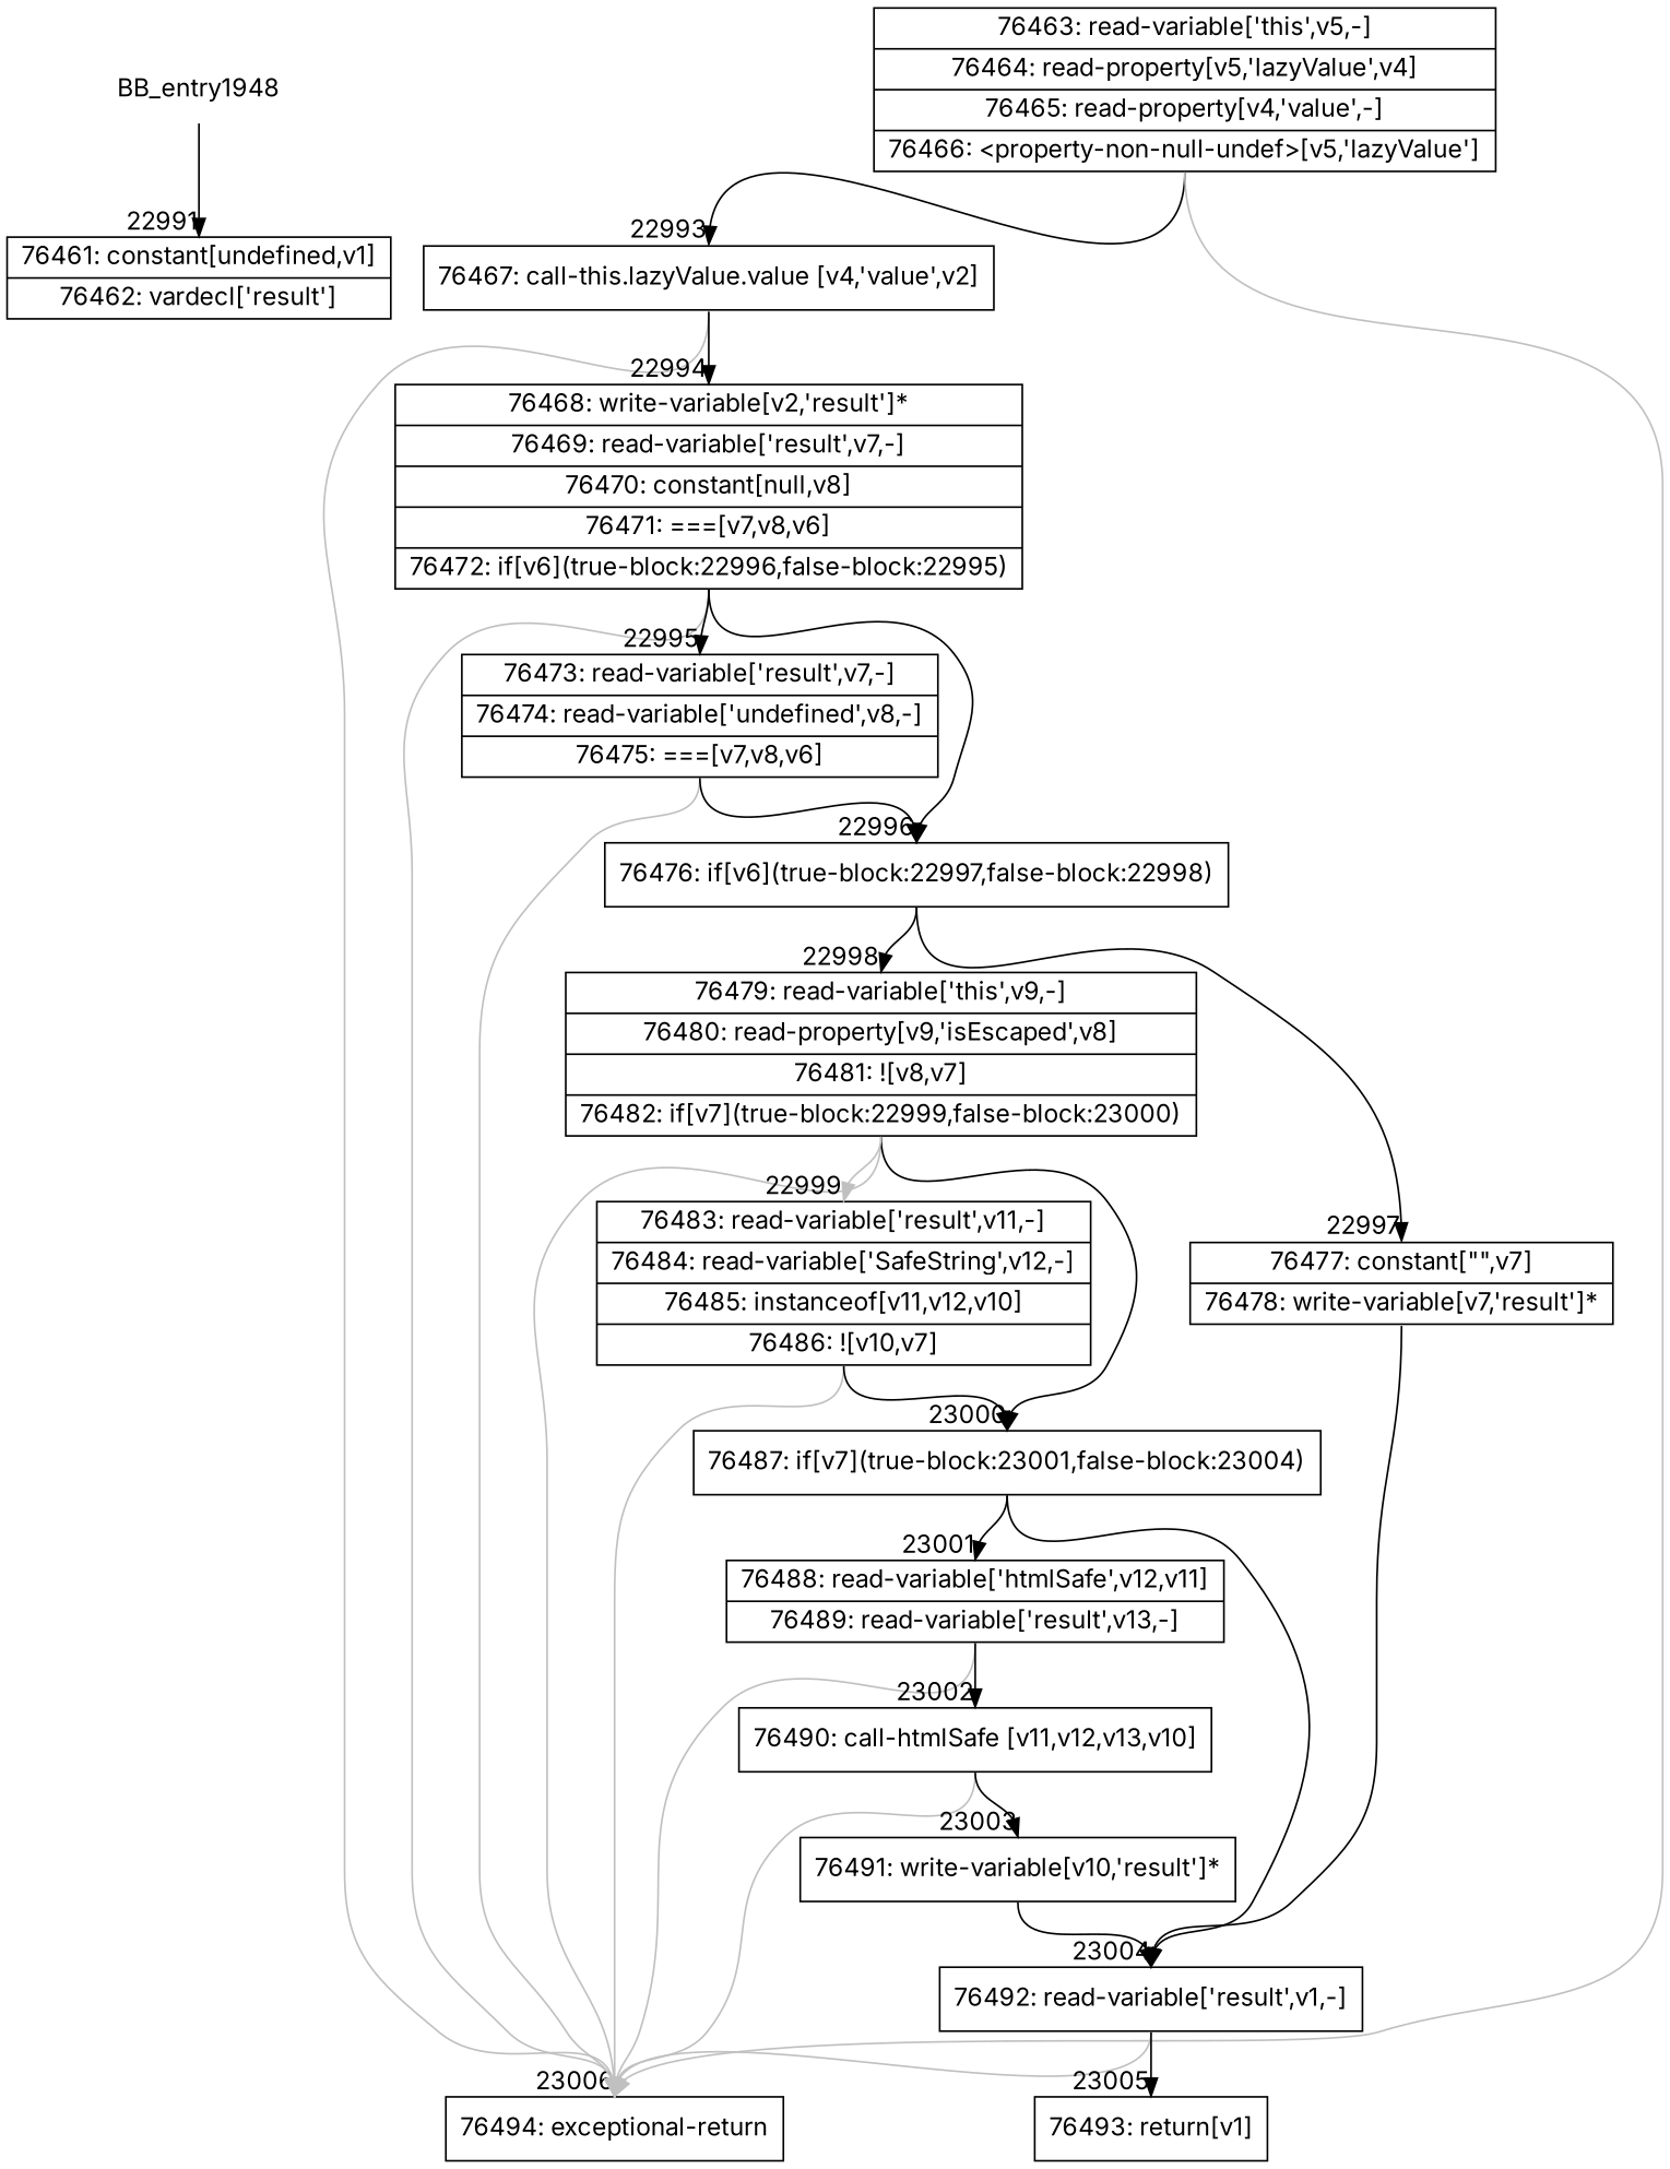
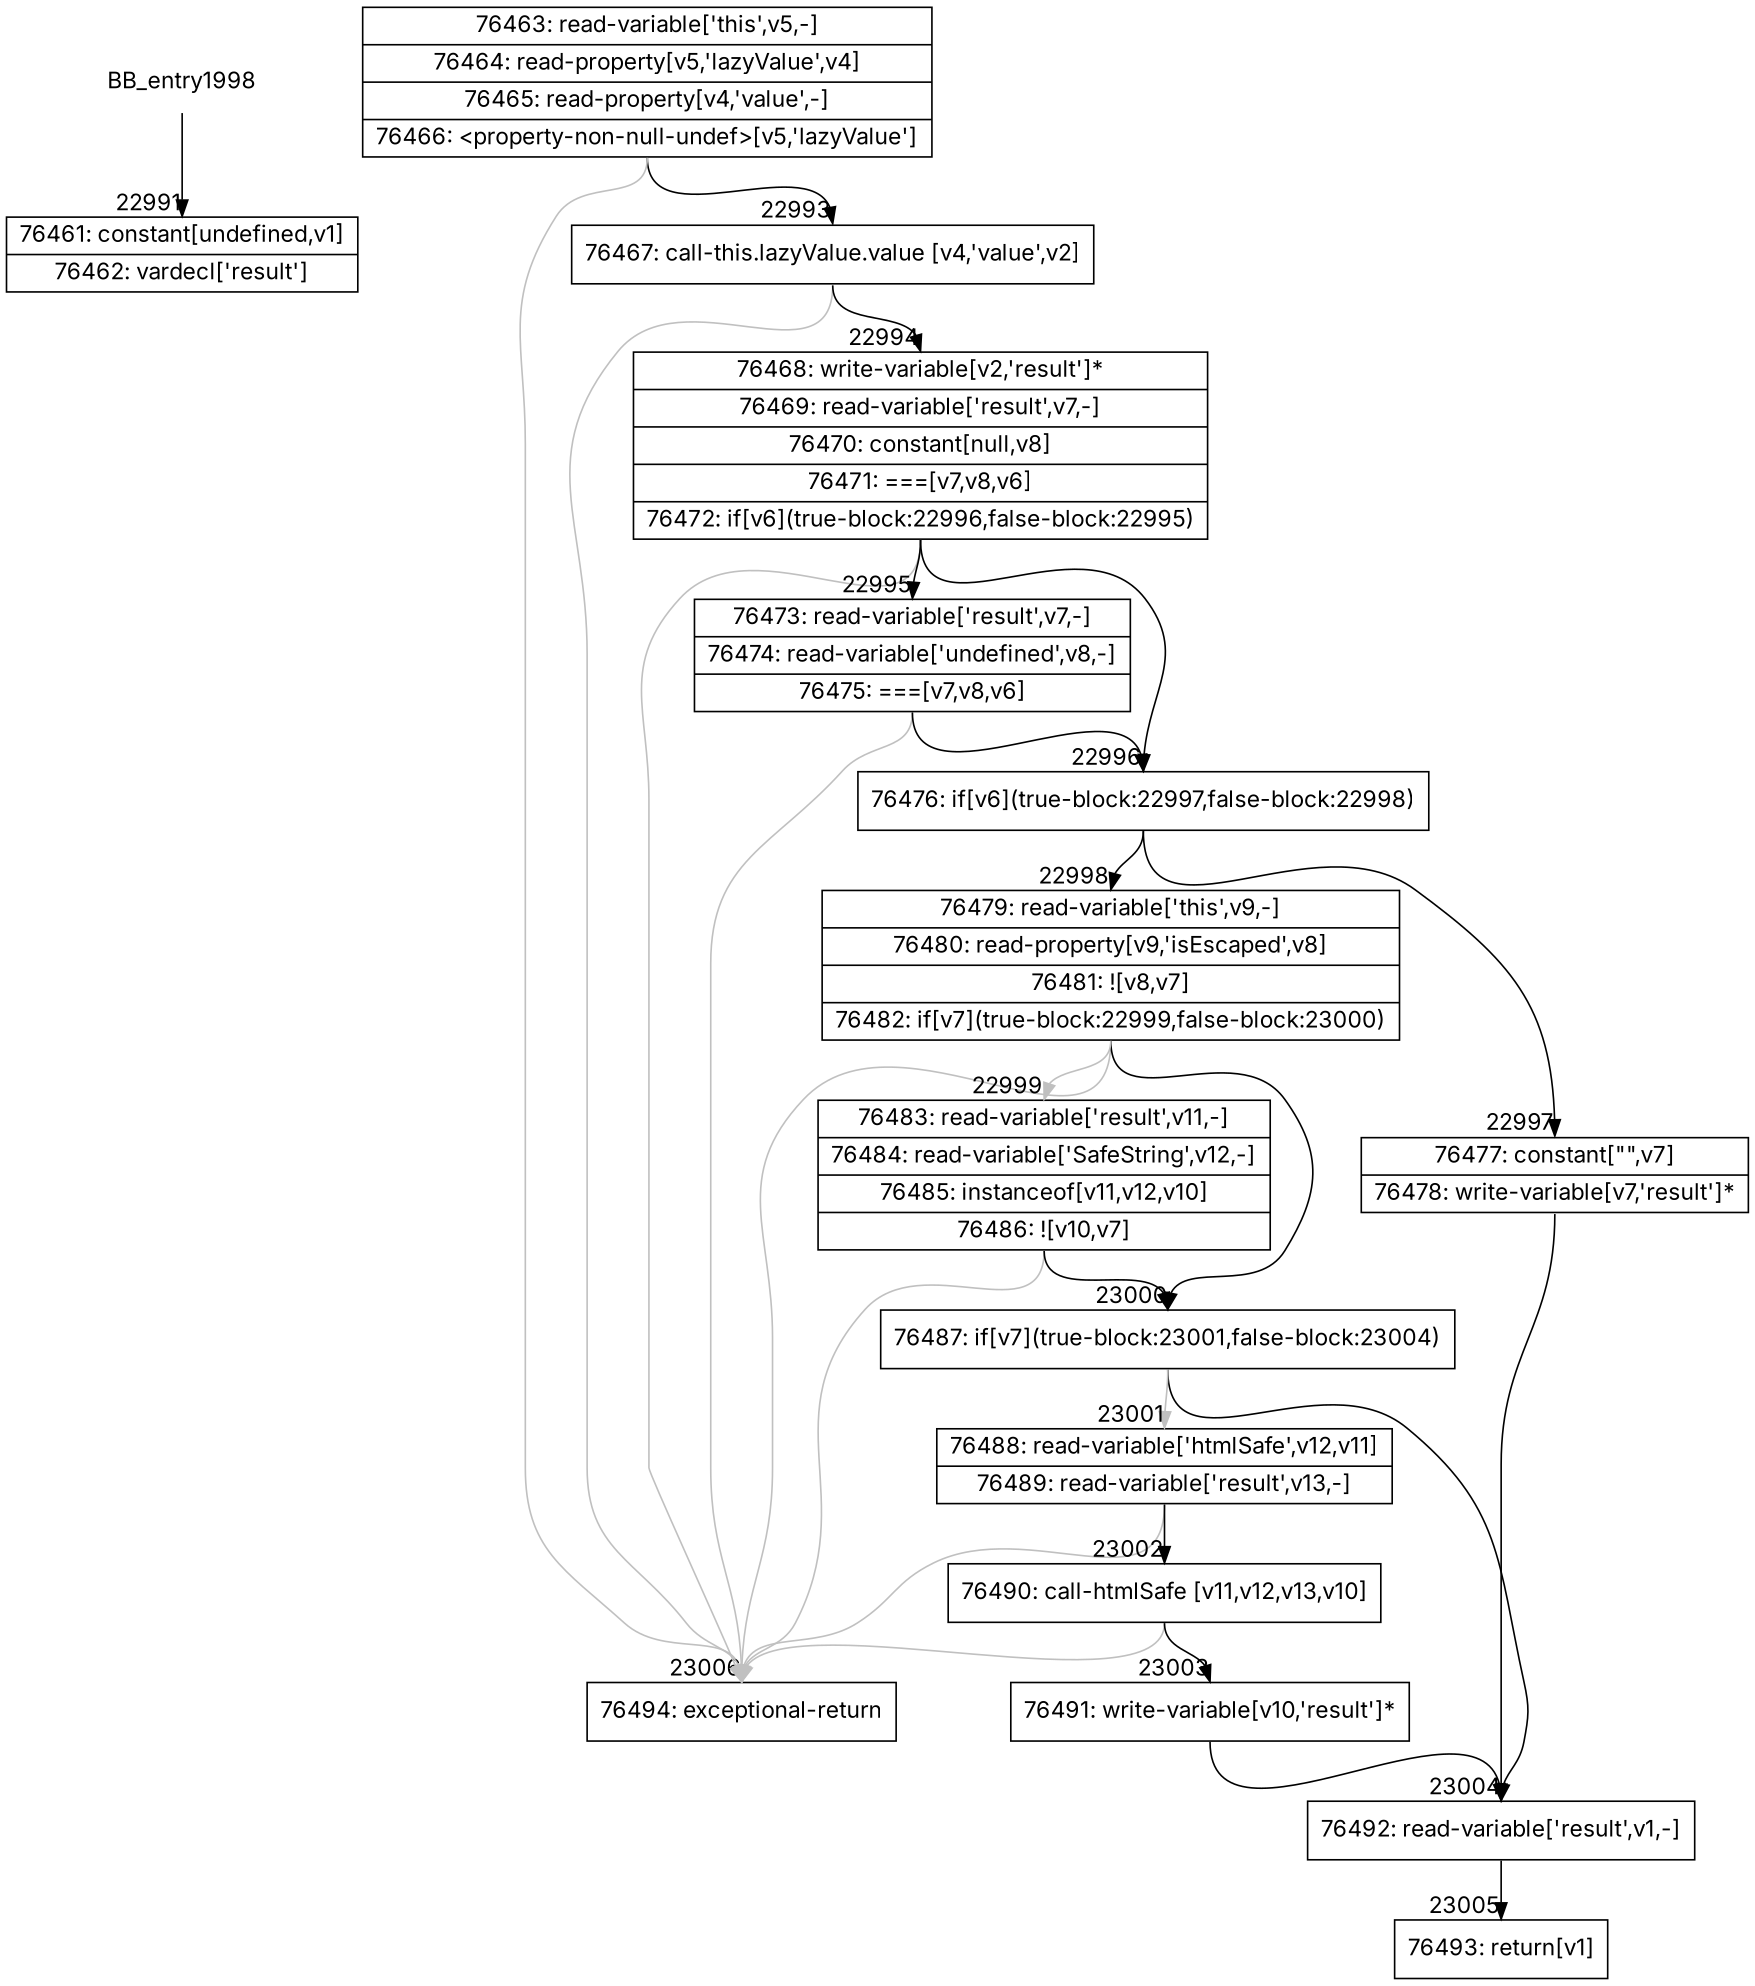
  digraph {
    fontname=Inter
    rankdir=TD
    node [fontname=Inter shape=record]
    edge [fontname=Inter headport=n tailport=s]
-   BB_entry1998 [shape=none label=BB_entry1948]
+   BB_entry1998 [shape=none]
    n2 [label="{76461: constant[undefined,v1]|76462: vardecl['result']}"]
    n3 [label="{76463: read-variable['this',v5,-]|76464: read-property[v5,'lazyValue',v4]|76465: read-property[v4,'value',-]|76466: \<property-non-null-undef\>[v5,'lazyValue']}"]
    n4 [label="{76467: call-this.lazyValue.value [v4,'value',v2]}"]
    n5 [label="{76494: exceptional-return}"]
    n6 [label="{76468: write-variable[v2,'result']*|76469: read-variable['result',v7,-]|76470: constant[null,v8]|76471: ===[v7,v8,v6]|76472: if[v6](true-block:22996,false-block:22995)}"]
    n7 [label="{76476: if[v6](true-block:22997,false-block:22998)}"]
    n8 [label="{76473: read-variable['result',v7,-]|76474: read-variable['undefined',v8,-]|76475: ===[v7,v8,v6]}"]
    n9 [label="{76477: constant[\"\",v7]|76478: write-variable[v7,'result']*}"]
    n10 [label="{76479: read-variable['this',v9,-]|76480: read-property[v9,'isEscaped',v8]|76481: ![v8,v7]|76482: if[v7](true-block:22999,false-block:23000)}"]
    n11 [label="{76492: read-variable['result',v1,-]}"]
    n12 [label="{76487: if[v7](true-block:23001,false-block:23004)}"]
    n13 [label="{76483: read-variable['result',v11,-]|76484: read-variable['SafeString',v12,-]|76485: instanceof[v11,v12,v10]|76486: ![v10,v7]}"]
    n14 [label="{76493: return[v1]}"]
    n15 [label="{76488: read-variable['htmlSafe',v12,v11]|76489: read-variable['result',v13,-]}"]
    n16 [label="{76490: call-htmlSafe [v11,v12,v13,v10]}"]
    n17 [label="{76491: write-variable[v10,'result']*}"]
    BB_entry1998 -> n2 [headlabel="    22991"]
    n3 -> n4 [headlabel="      22993"]
    n3 -> n5 [color=gray headlabel="      23006"]
    n4 -> n5 [color=gray]
    n4 -> n6 [headlabel="      22994"]
    n6 -> n5 [color=gray]
    n6 -> n7 [headlabel="      22996"]
    n6 -> n8 [headlabel="      22995"]
    n7 -> n9 [headlabel="      22997"]
    n7 -> n10 [headlabel="      22998"]
    n8 -> n5 [color=gray]
    n8 -> n7
    n9 -> n11 [headlabel="      23004"]
    n10 -> n5 [color=gray]
    n10 -> n12 [headlabel="      23000"]
    n10 -> n13 [color=gray headlabel="      22999"]
-   n11 -> n5 [color=gray]
    n11 -> n14 [headlabel="      23005"]
    n12 -> n11
-   n12 -> n15 [headlabel="      23001"]
+   n12 -> n15 [headlabel="      23001" color=gray]
    n13 -> n5 [color=gray]
    n13 -> n12
    n15 -> n5 [color=gray]
    n15 -> n16 [headlabel="      23002"]
    n16 -> n5 [color=gray]
    n16 -> n17 [headlabel="      23003"]
    n17 -> n11
  }
